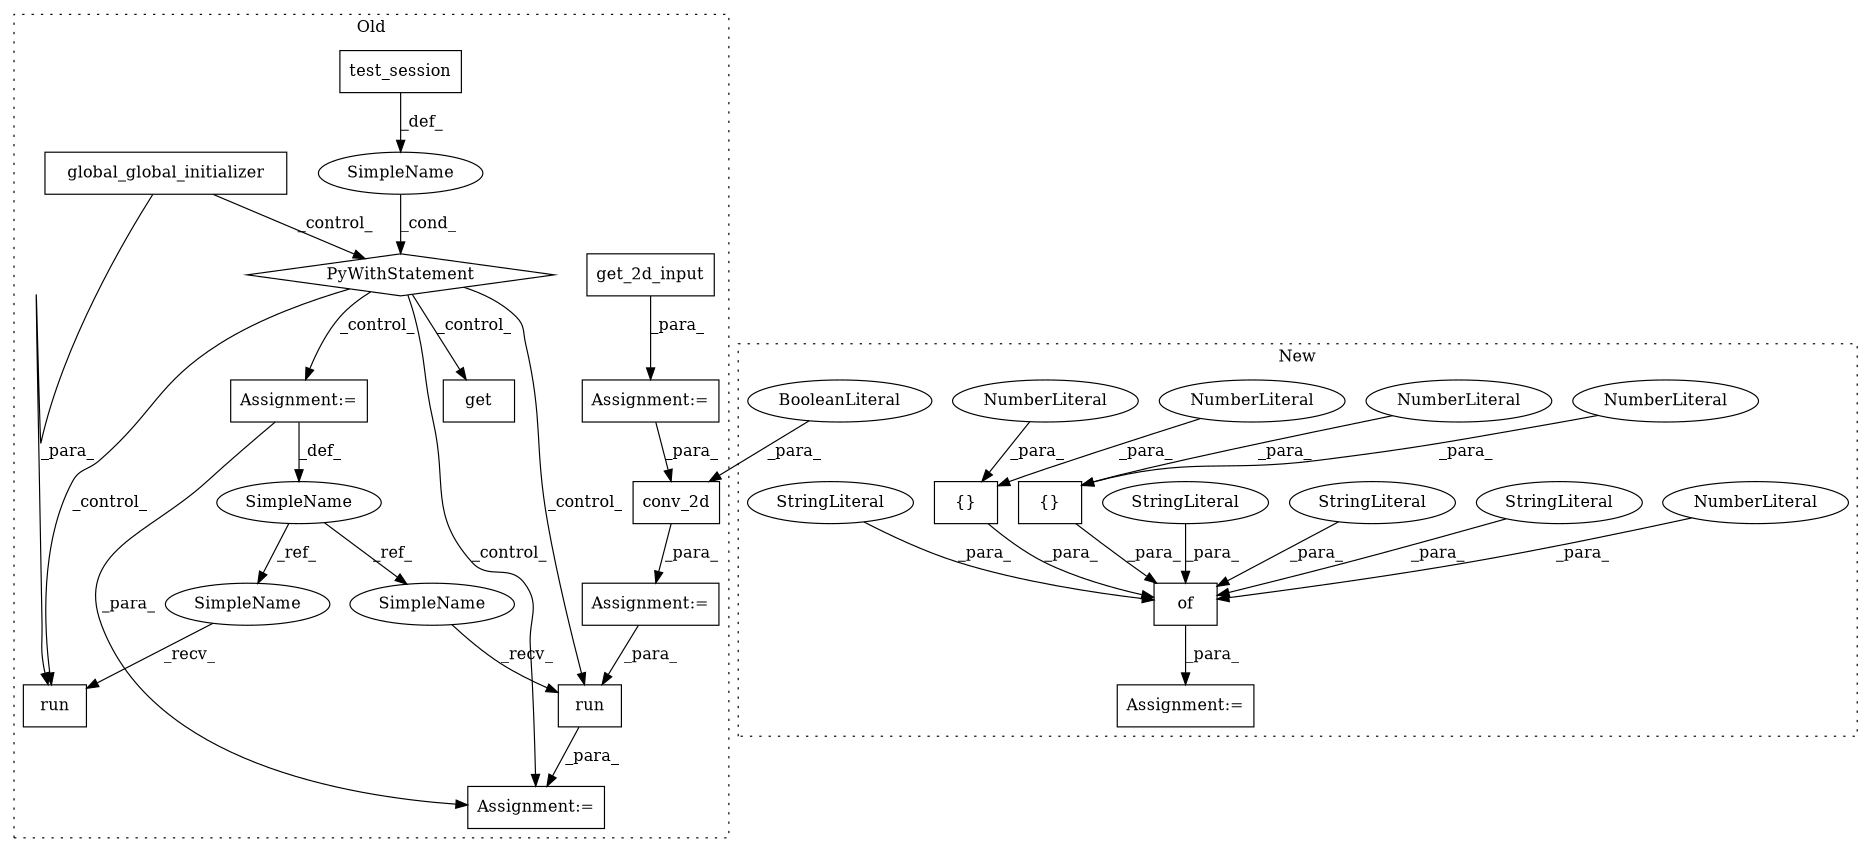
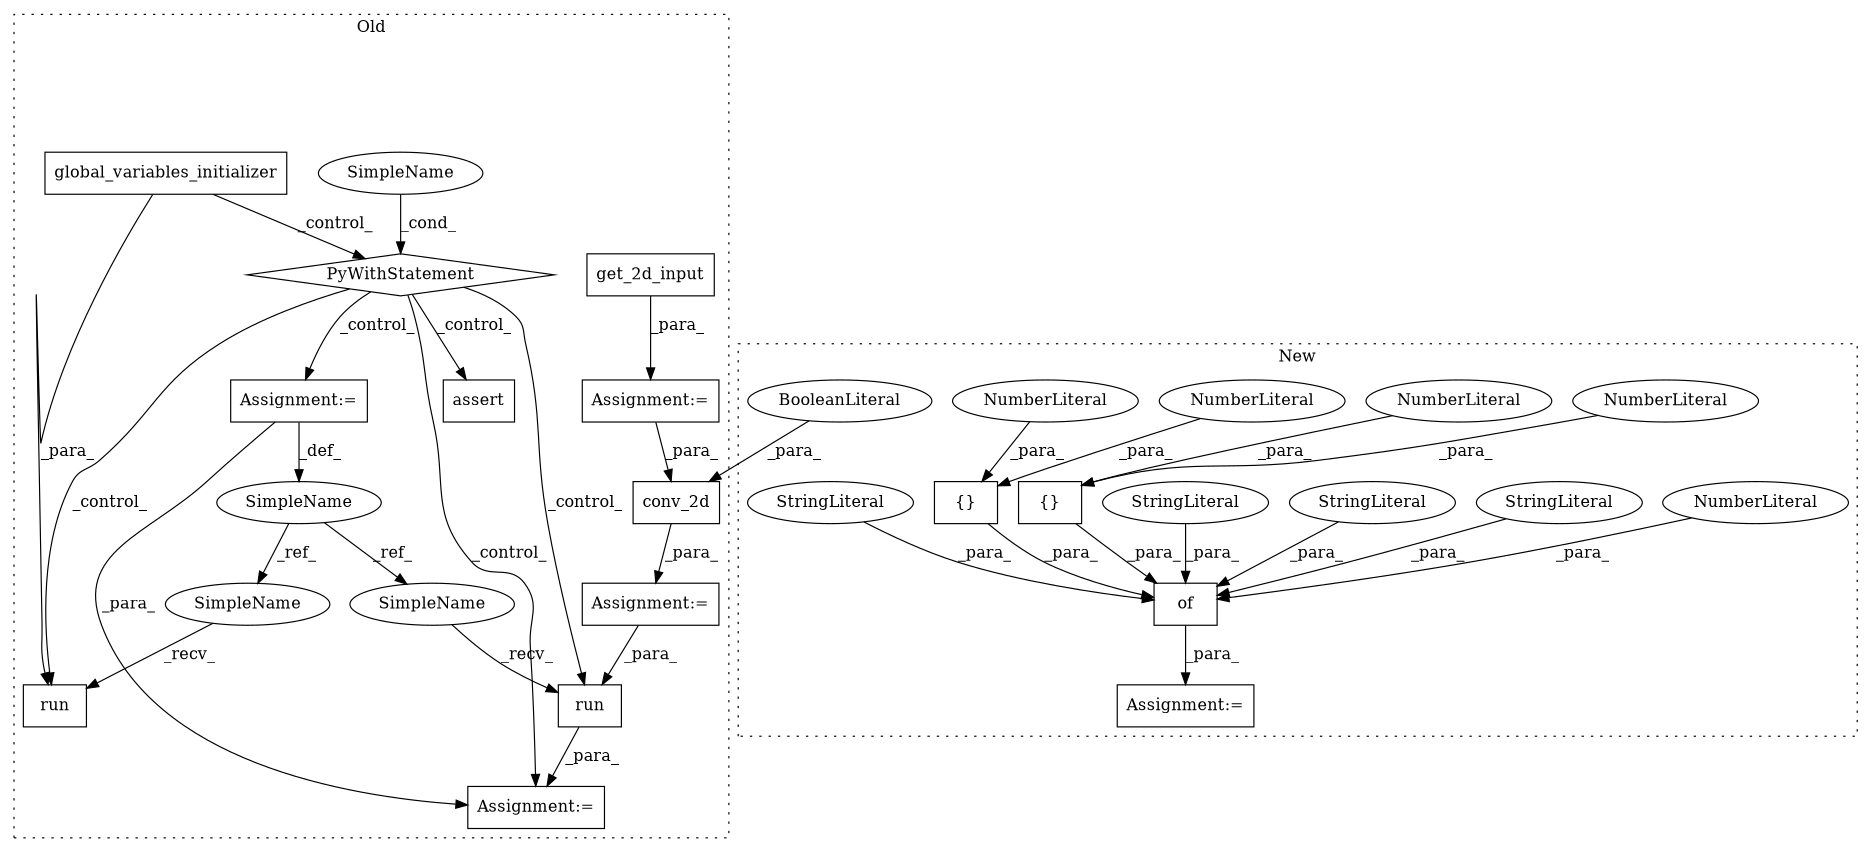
  digraph {
    node [a=32 l=1 s=8266 shape=box]
    n1 [l="8,1" label=conv_2d s="8184,8196"]
    n2 [l=14 label=get_2d_input s=8114]
    n3 [l="4,1" label=run s="8349,8364"]
    n4 [a=42 label=SimpleName shape=ellipse l="" s=""]
    n5 [a=104 l="10,2" label=PyWithStatement s="8223,8252" shape=diamond]
    n6 [l="4,1" label=run s="8283,8328"]
    n7 [a=42 l=4 label=SimpleName shape=ellipse]
-   n8 [l=14 label=test_session s=8238]
-   n9 [l=30 label=global_global_initializer s=8298]
-   n10 [l="22,1" label=get s="8378,8460"]
+   n9 [l=30 label=global_variables_initializer s=8298]
+   n10 [l="22,1" label=assert s="8378,8460"]
    n11 [a=7 label="Assignment:=" s=8183]
    n12 [a=7 l=4 label="Assignment:="]
    n13 [a=7 label="Assignment:=" s=8343]
    n14 [a=7 label="Assignment:=" s=8108]
    n15 [a=42 l=4 label=SimpleName s=8278 shape=ellipse]
    n16 [a=42 l=4 label=SimpleName s=8344 shape=ellipse]
    n17 [l="3,1" label=of s="7858,7949"]
    n18 [a=34 l=2 label=NumberLiteral s=7877 shape=ellipse]
    n19 [a=45 l=8 label=StringLiteral s=7909 shape=ellipse]
    n20 [a=45 l=11 label=StringLiteral s=7933 shape=ellipse]
    n21 [a=45 l=13 label=StringLiteral s=7880 shape=ellipse]
    n22 [a=7 label="Assignment:=" s=7853]
    n23 [a=4 l="1,1" label="{}" s="7903,7907"]
    n24 [a=34 label=NumberLiteral s=7906 shape=ellipse]
    n25 [a=34 label=NumberLiteral s=7904 shape=ellipse]
    n26 [a=4 l="1,1" label="{}" s="7927,7931"]
    n27 [a=34 label=NumberLiteral s=7930 shape=ellipse]
    n28 [a=34 label=NumberLiteral s=7928 shape=ellipse]
    n29 [a=45 l=15 label=StringLiteral s=7861 shape=ellipse]
    n30 [a=9 l=4 label=BooleanLiteral s=7945 shape=ellipse]
    subgraph cluster_1 {
      label=Old
      style=dotted
      n1
      n2
      n3
      n4
      n5
      n6
      n7
-     n8
      n9
      n10
      n11
      n12
      n13
      n14
      n15
      n16
    }
    subgraph cluster_2 {
      label=New
      style=dotted
      n17
      n18
      n19
      n20
      n21
      n22
      n23
      n24
      n25
      n26
      n27
      n28
      n29
      n30
    }
    n1 -> n11 [label=_para_]
    n2 -> n14 [label=_para_]
    n3 -> n13 [label=_para_]
    n4 -> n5 [label=_cond_]
    n5 -> n3 [label=_control_]
    n5 -> n6 [label=_control_]
    n5 -> n10 [label=_control_]
    n5 -> n12 [label=_control_]
    n5 -> n13 [label=_control_]
    n7 -> n15 [label=_ref_]
    n7 -> n16 [label=_ref_]
-   n8 -> n4 [label=_def_]
    n9 -> n5 [label=_control_]
    n9 -> n6 [label=_para_]
    n11 -> n3 [label=_para_]
    n12 -> n7 [label=_def_]
    n12 -> n13 [label=_para_]
    n14 -> n1 [label=_para_]
    n15 -> n6 [label=_recv_]
    n16 -> n3 [label=_recv_]
    n17 -> n22 [label=_para_]
    n18 -> n17 [label=_para_]
    n19 -> n17 [label=_para_]
    n20 -> n17 [label=_para_]
    n21 -> n17 [label=_para_]
    n23 -> n17 [label=_para_]
    n24 -> n23 [label=_para_]
    n25 -> n23 [label=_para_]
    n26 -> n17 [label=_para_]
    n27 -> n26 [label=_para_]
    n28 -> n26 [label=_para_]
    n29 -> n17 [label=_para_]
    n30 -> n1 [label=_para_]
  }
